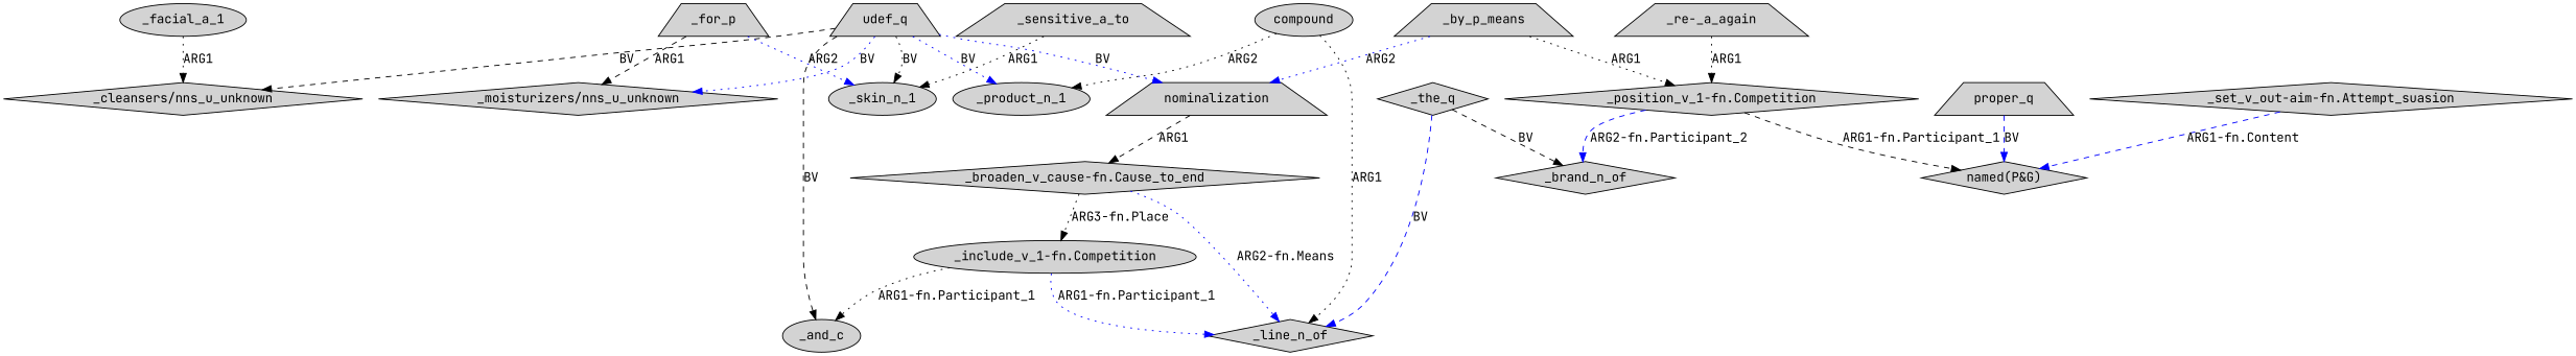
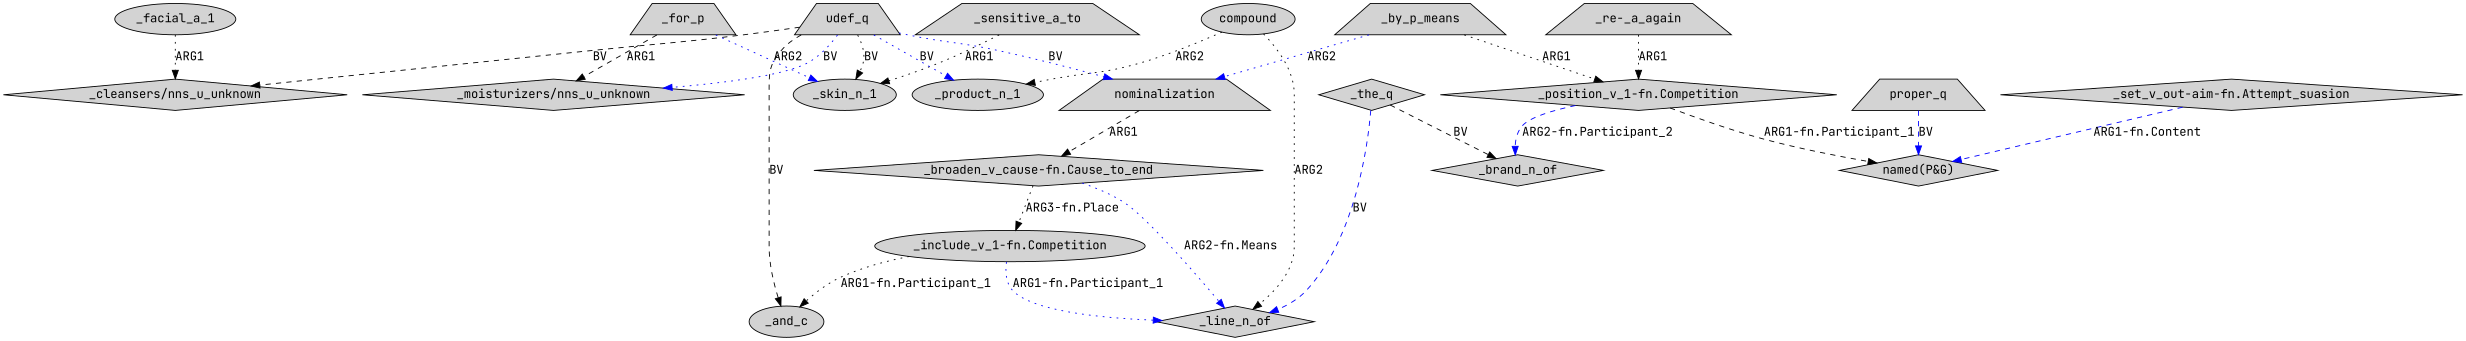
  digraph {
    fontname="JetBrains Mono"
    node [fontname="JetBrains Mono" shape=diamond style=filled]
    edge [color=black fontname="JetBrains Mono" style=dotted]
    _sensitive_a_to [shape=trapezium]
    _skin_n_1 [shape=ellipse]
    _facial_a_1 [shape=ellipse]
    "_cleansers/nns_u_unknown"
    nominalization [shape=trapezium]
    "_broaden_v_cause-fn.Cause_to_end"
    "_include_v_1-fn.Competition" [shape=ellipse]
    _line_n_of
    _and_c [shape=ellipse]
    _the_q
    _brand_n_of
    udef_q [shape=trapezium]
    _product_n_1 [shape=ellipse]
    "_moisturizers/nns_u_unknown"
    "_position_v_1-fn.Competition"
    "named(P&G)"
    _for_p [shape=trapezium]
    compound [shape=ellipse]
    proper_q [shape=trapezium]
    _by_p_means [shape=trapezium]
    "_set_v_out-aim-fn.Attempt_suasion"
    "_re-_a_again" [shape=trapezium]
    _sensitive_a_to -> _skin_n_1 [label=ARG1]
    _facial_a_1 -> "_cleansers/nns_u_unknown" [label=ARG1]
    nominalization -> "_broaden_v_cause-fn.Cause_to_end" [label=ARG1 style=dashed]
    "_broaden_v_cause-fn.Cause_to_end" -> "_include_v_1-fn.Competition" [label="ARG3-fn.Place"]
    "_broaden_v_cause-fn.Cause_to_end" -> _line_n_of [color=blue label="ARG2-fn.Means"]
    "_include_v_1-fn.Competition" -> _line_n_of [color=blue label="ARG1-fn.Participant_1"]
    "_include_v_1-fn.Competition" -> _and_c [label="ARG1-fn.Participant_1"]
    _the_q -> _line_n_of [color=blue label=BV style=dashed]
    _the_q -> _brand_n_of [label=BV style=dashed]
    udef_q -> _skin_n_1 [label=BV]
    udef_q -> "_cleansers/nns_u_unknown" [label=BV style=dashed]
    udef_q -> nominalization [color=blue label=BV]
    udef_q -> _and_c [label=BV style=dashed]
    udef_q -> _product_n_1 [color=blue label=BV]
    udef_q -> "_moisturizers/nns_u_unknown" [color=blue label=BV]
    "_position_v_1-fn.Competition" -> _brand_n_of [color=blue label="ARG2-fn.Participant_2" style=dashed]
    "_position_v_1-fn.Competition" -> "named(P&G)" [label="ARG1-fn.Participant_1" style=dashed]
    _for_p -> _skin_n_1 [color=blue label=ARG2]
    _for_p -> "_moisturizers/nns_u_unknown" [label=ARG1 style=dashed]
-   compound -> _line_n_of [label=ARG1]
+   compound -> _line_n_of [label=ARG2]
    compound -> _product_n_1 [label=ARG2]
    proper_q -> "named(P&G)" [color=blue label=BV style=dashed]
    _by_p_means -> nominalization [color=blue label=ARG2]
    _by_p_means -> "_position_v_1-fn.Competition" [label=ARG1]
    "_set_v_out-aim-fn.Attempt_suasion" -> "named(P&G)" [color=blue label="ARG1-fn.Content" style=dashed]
    "_re-_a_again" -> "_position_v_1-fn.Competition" [label=ARG1]
  }
